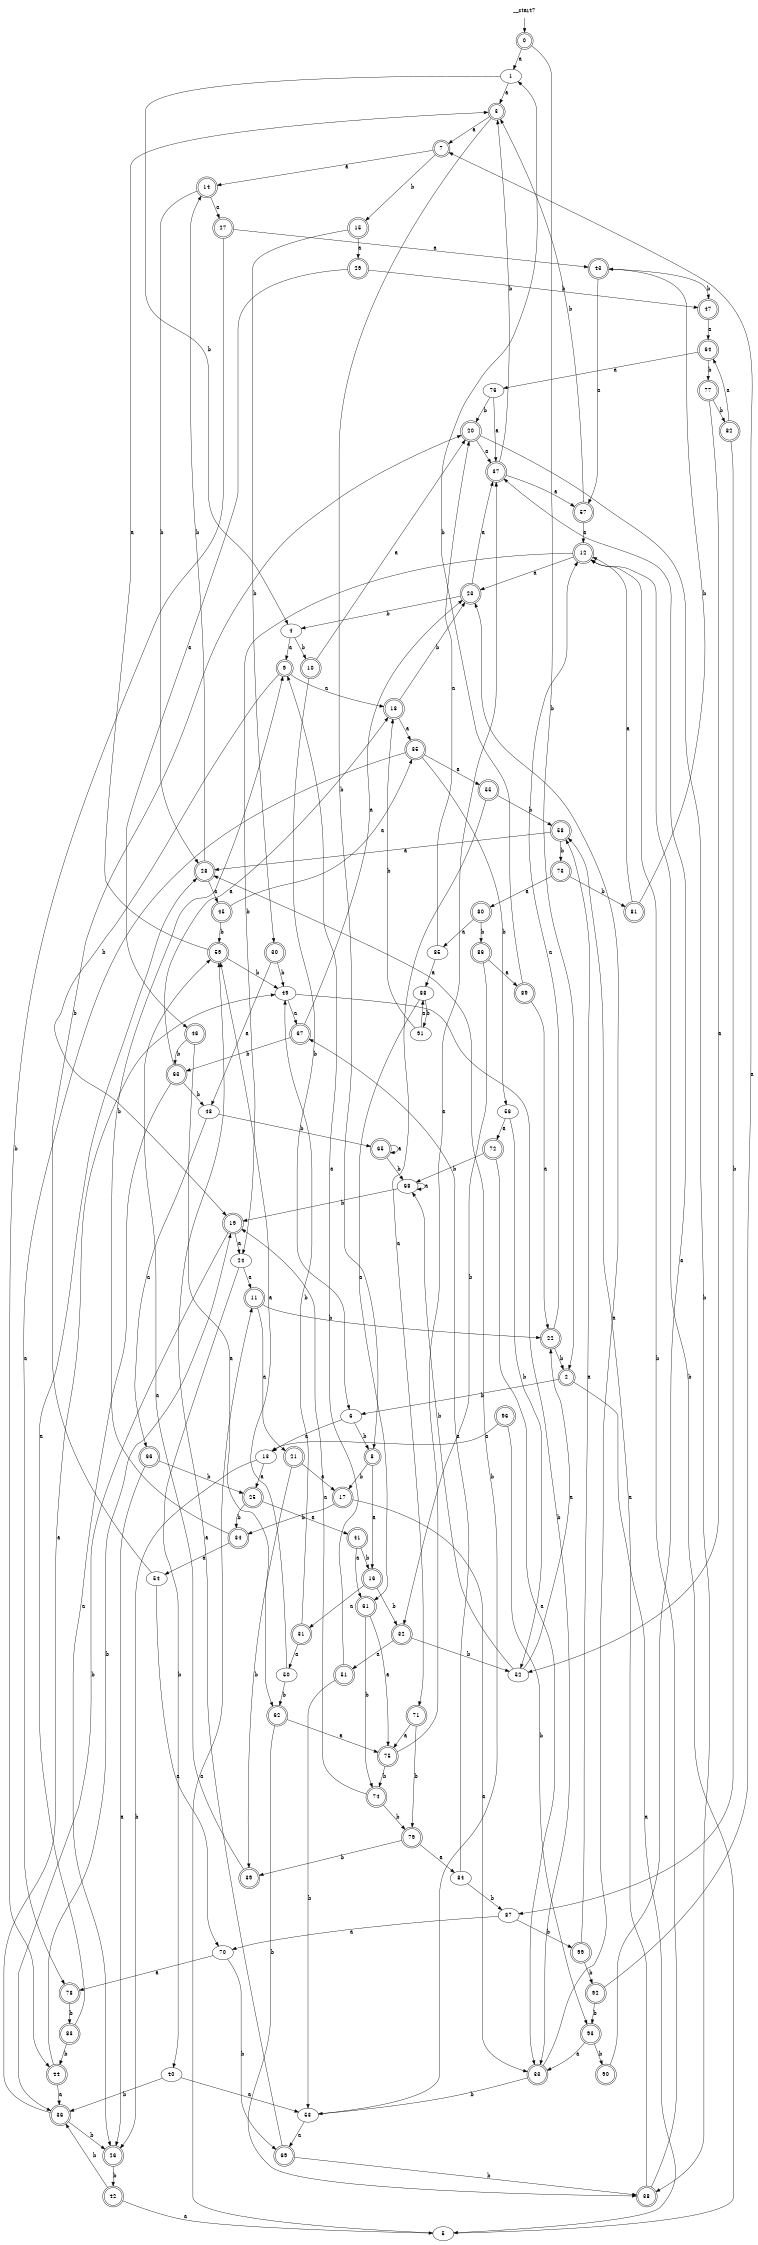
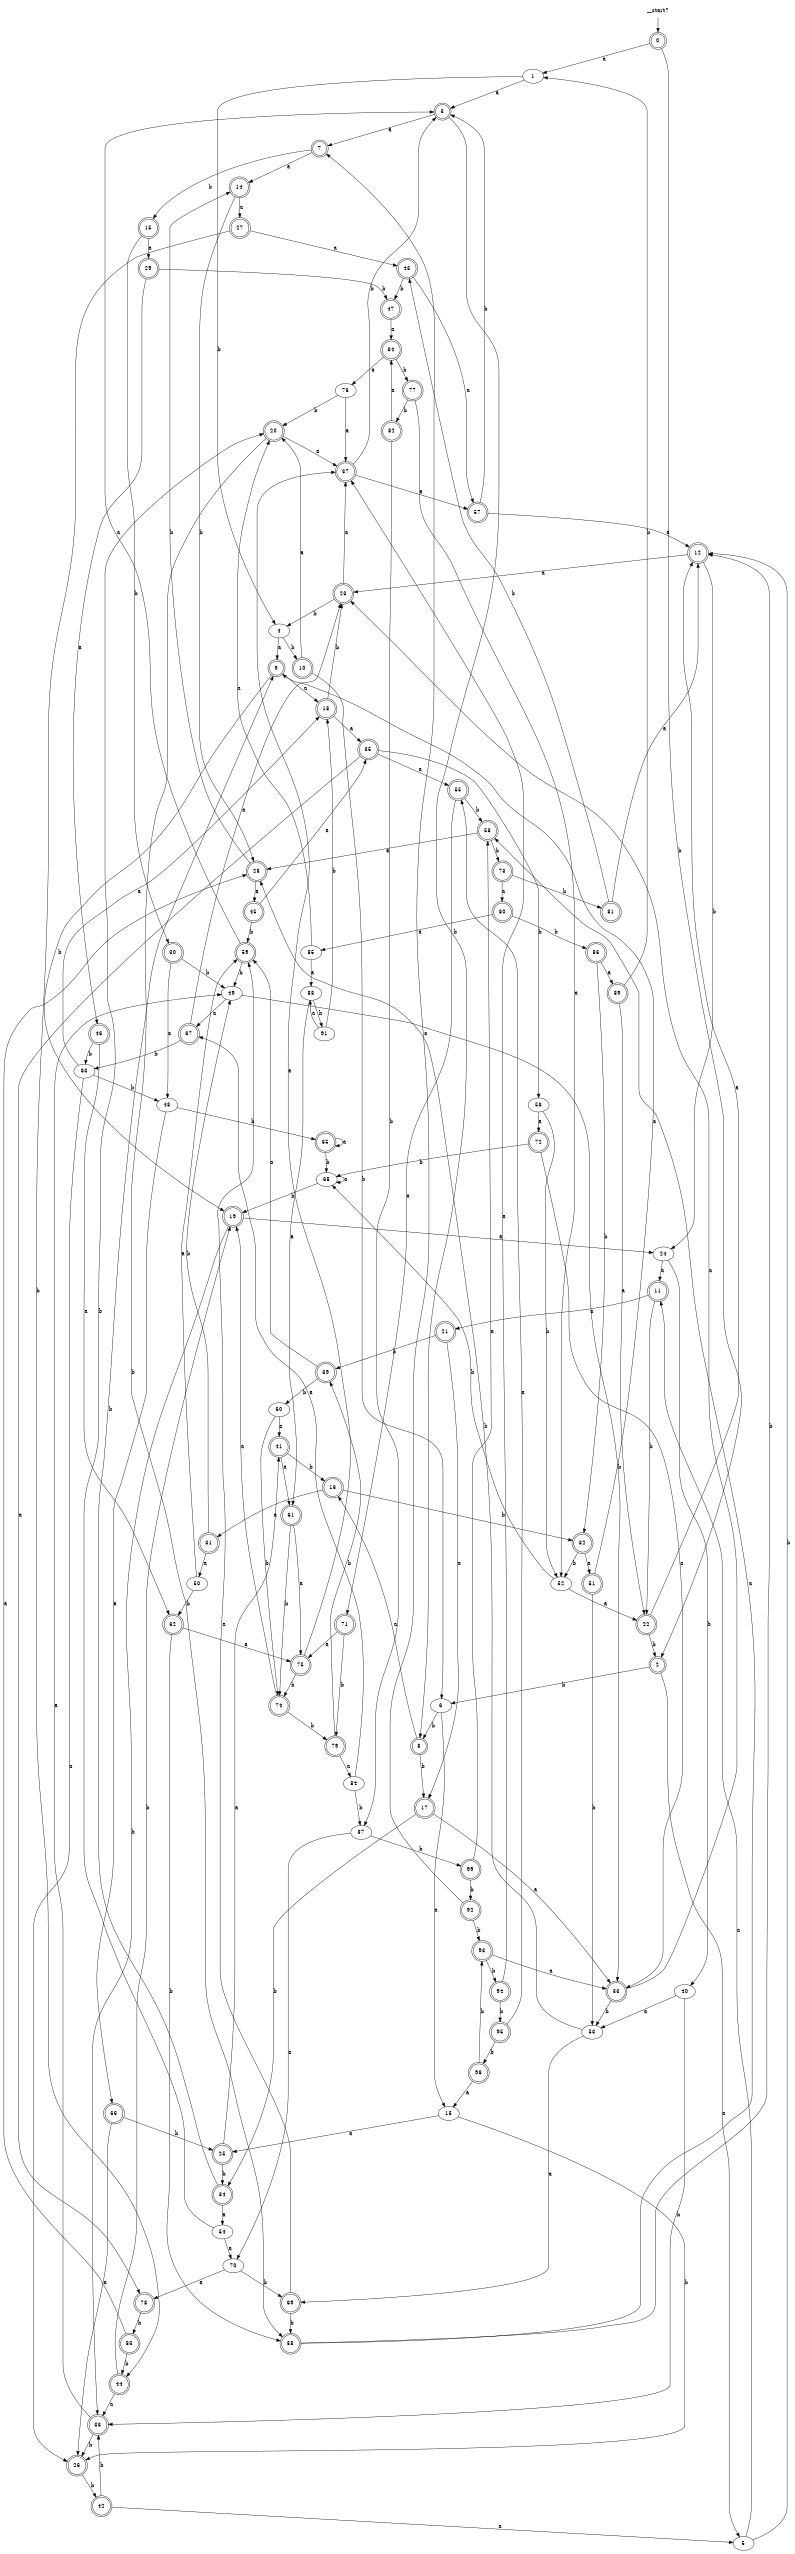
  digraph {
    node [shape=doublecircle]
    n1 [label=__start7 shape=none]
    0
    1 [shape=""]
    2
    3
    4 [shape=""]
    5 [shape=""]
    6 [shape=""]
    7
    8
    9
    10
    11
    12
    13 [shape=""]
    14
    15
    16
    17
    18
    19
    20
    21
    22
    23
    24 [shape=""]
    25
    26
    27
    28
    29
    30
    31
    32
    33
    34
    35
    36
    37
    38
    39
    40 [shape=""]
    41
    42
    43
    44
    45
    46
    47
    48 [shape=""]
    49 [shape=""]
    50 [shape=""]
    51
    52 [shape=""]
    53 [shape=""]
    54 [shape=""]
    55
    56 [shape=""]
    78
    57
    58
    59
+   60 [shape=""]
    61
    62
-   63
+   63 [shape=ellipse]
    64
    65
    66
    67
    68 [shape=""]
    69
    70 [shape=""]
    71
    72
    73
    74
    75
    76 [shape=""]
    77
    79
    80
    81
    82
    83
    84 [shape=""]
    85 [shape=""]
    86
    87 [shape=""]
    88 [shape=""]
    89
    n92 [label=99]
    91 [shape=""]
    92
    93
-   94 [label=90]
+   94
+   95
    96
    n1 -> 0
    0 -> 1 [label=a]
    0 -> 2 [label=b]
    1 -> 3 [label=a]
    1 -> 4 [label=b]
    2 -> 5 [label=a]
    2 -> 6 [label=b]
    3 -> 7 [label=a]
    3 -> 8 [label=b]
    4 -> 9 [label=a]
    4 -> 10 [label=b]
    5 -> 11 [label=a]
    5 -> 12 [label=b]
    6 -> 8 [label=b]
    6 -> 13 [label=a]
    7 -> 14 [label=a]
    7 -> 15 [label=b]
    8 -> 16 [label=a]
    8 -> 17 [label=b]
    9 -> 18 [label=a]
    9 -> 19 [label=b]
    10 -> 6 [label=b]
    10 -> 20 [label=a]
    11 -> 21 [label=a]
    11 -> 22 [label=b]
    12 -> 23 [label=a]
    12 -> 24 [label=b]
    13 -> 25 [label=a]
    13 -> 26 [label=b]
    14 -> 27 [label=a]
    14 -> 28 [label=b]
    15 -> 29 [label=a]
    15 -> 30 [label=b]
    16 -> 31 [label=a]
    16 -> 32 [label=b]
    17 -> 33 [label=a]
    17 -> 34 [label=b]
    18 -> 23 [label=b]
    18 -> 35 [label=a]
    19 -> 24 [label=a]
    19 -> 36 [label=b]
    20 -> 37 [label=a]
    20 -> 38 [label=b]
    21 -> 17 [label=a]
    21 -> 39 [label=b]
    22 -> 2 [label=b]
    22 -> 12 [label=a]
    23 -> 4 [label=b]
    23 -> 37 [label=a]
    24 -> 11 [label=a]
    24 -> 40 [label=b]
    25 -> 34 [label=b]
    25 -> 41 [label=a]
    26 -> 42 [label=b]
    27 -> 43 [label=a]
    27 -> 44 [label=b]
    28 -> 14 [label=b]
    28 -> 45 [label=a]
    29 -> 46 [label=a]
    29 -> 47 [label=b]
    30 -> 48 [label=a]
    30 -> 49 [label=b]
    31 -> 49 [label=b]
    31 -> 50 [label=a]
    32 -> 51 [label=a]
    32 -> 52 [label=b]
    33 -> 23 [label=a]
    33 -> 53 [label=b]
    34 -> 9 [label=b]
    34 -> 54 [label=a]
    35 -> 55 [label=a]
    35 -> 56 [label=b]
    35 -> 78 [label=a]
    36 -> 26 [label=b]
    36 -> 49 [label=a]
    37 -> 3 [label=b]
    37 -> 57 [label=a]
    38 -> 12 [label=b]
    38 -> 58 [label=a]
    39 -> 59 [label=a]
+   39 -> 60 [label=b]
    40 -> 36 [label=b]
    40 -> 53 [label=a]
    41 -> 16 [label=b]
    41 -> 61 [label=a]
    42 -> 5 [label=a]
    42 -> 36 [label=b]
    43 -> 47 [label=b]
    43 -> 57 [label=a]
    44 -> 19 [label=b]
    44 -> 36 [label=a]
    45 -> 35 [label=a]
    45 -> 59 [label=b]
    46 -> 62 [label=a]
    46 -> 63 [label=b]
    47 -> 64 [label=a]
    48 -> 65 [label=b]
    48 -> 66 [label=a]
    49 -> 33 [label=b]
    49 -> 67 [label=a]
    50 -> 59 [label=a]
    50 -> 62 [label=b]
    51 -> 9 [label=a]
    51 -> 53 [label=b]
    52 -> 22 [label=a]
    52 -> 68 [label=b]
    53 -> 28 [label=b]
    53 -> 69 [label=a]
    54 -> 20 [label=b]
    54 -> 70 [label=a]
    55 -> 58 [label=b]
    55 -> 71 [label=a]
    56 -> 52 [label=b]
    56 -> 72 [label=a]
    78 -> 83 [label=b]
    57 -> 3 [label=b]
    57 -> 12 [label=a]
    58 -> 28 [label=a]
    58 -> 73 [label=b]
    59 -> 3 [label=a]
    59 -> 49 [label=b]
+   60 -> 41 [label=a]
+   60 -> 74 [label=b]
    61 -> 74 [label=b]
    61 -> 75 [label=a]
    62 -> 38 [label=b]
    62 -> 75 [label=a]
    63 -> 18 [label=a]
    63 -> 26 [label=a]
    63 -> 48 [label=b]
    64 -> 76 [label=a]
    64 -> 77 [label=b]
    65 -> 65 [label=a]
    65 -> 68 [label=b]
    66 -> 25 [label=b]
    66 -> 26 [label=a]
    67 -> 23 [label=a]
    67 -> 63 [label=b]
    68 -> 19 [label=b]
    68 -> 68 [label=a]
    69 -> 38 [label=b]
    69 -> 59 [label=a]
    70 -> 78 [label=a]
    70 -> 69 [label=b]
    71 -> 75 [label=a]
    71 -> 79 [label=b]
    72 -> 33 [label=a]
    72 -> 68 [label=b]
    73 -> 80 [label=a]
    73 -> 81 [label=b]
    74 -> 19 [label=a]
    74 -> 79 [label=b]
    75 -> 37 [label=a]
    75 -> 74 [label=b]
    76 -> 20 [label=b]
    76 -> 37 [label=a]
    77 -> 52 [label=a]
    77 -> 82 [label=b]
    79 -> 39 [label=b]
    79 -> 84 [label=a]
    80 -> 85 [label=a]
    80 -> 86 [label=b]
    81 -> 12 [label=a]
    81 -> 43 [label=b]
    82 -> 64 [label=a]
    82 -> 87 [label=b]
    83 -> 28 [label=a]
    83 -> 44 [label=b]
    84 -> 67 [label=a]
    84 -> 87 [label=b]
    85 -> 20 [label=a]
    85 -> 88 [label=a]
    86 -> 32 [label=b]
    86 -> 89 [label=a]
    87 -> 70 [label=a]
    87 -> n92 [label=b]
    88 -> 61 [label=a]
    88 -> 91 [label=b]
    89 -> 1 [label=b]
    89 -> 22 [label=a]
    n92 -> 58 [label=a]
    n92 -> 92 [label=b]
    91 -> 18 [label=b]
    91 -> 88 [label=a]
    92 -> 7 [label=a]
    92 -> 93 [label=b]
    93 -> 33 [label=a]
    93 -> 94 [label=b]
    94 -> 37 [label=a]
+   94 -> 95 [label=b]
+   95 -> 55 [label=a]
+   95 -> 96 [label=b]
    96 -> 13 [label=a]
    96 -> 93 [label=b]
  }
